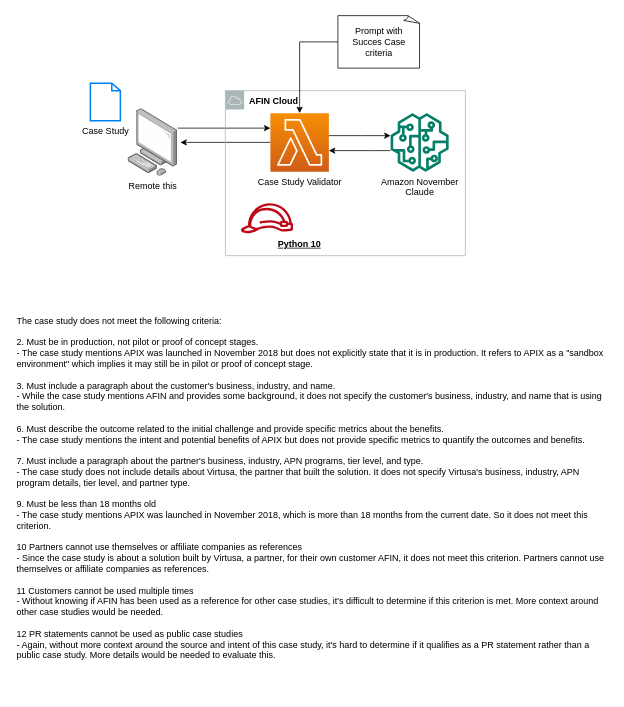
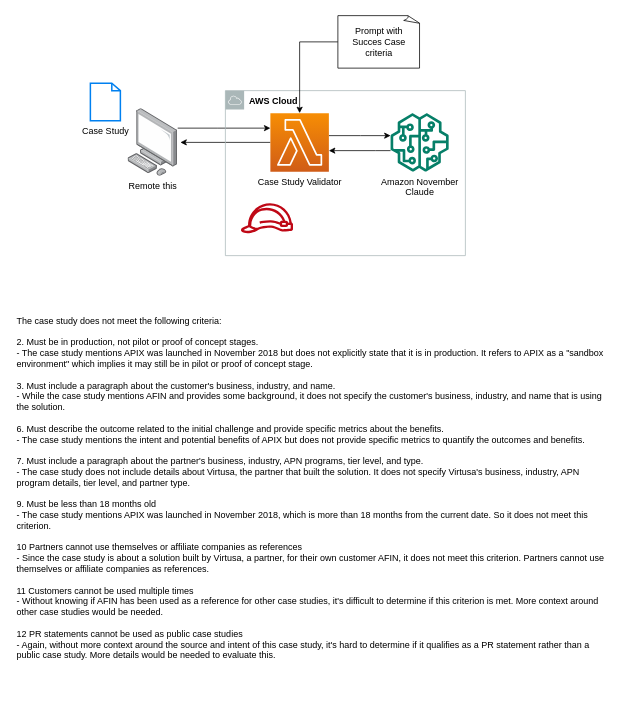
  <mxCell id="0" />
  <mxCell id="1" parent="0" />
  <mxCell id="2" value="" style="edgeStyle=orthogonalEdgeStyle;rounded=0;orthogonalLoop=1;jettySize=auto;html=1;" edge="1" parent="1" source="4" target="6"><mxGeometry relative="1" as="geometry"><Array as="points"><mxPoint x="480" y="180" /><mxPoint x="480" y="180" /></Array></mxGeometry></mxCell>
  <mxCell id="3" style="edgeStyle=orthogonalEdgeStyle;rounded=0;orthogonalLoop=1;jettySize=auto;html=1;" edge="1" parent="1" source="4"><mxGeometry relative="1" as="geometry"><mxPoint x="240" y="189" as="targetPoint" /></mxGeometry></mxCell>
  <mxCell id="4" value="Case Study Validator" style="sketch=0;points=[[0,0,0],[0.25,0,0],[0.5,0,0],[0.75,0,0],[1,0,0],[0,1,0],[0.25,1,0],[0.5,1,0],[0.75,1,0],[1,1,0],[0,0.25,0],[0,0.5,0],[0,0.75,0],[1,0.25,0],[1,0.5,0],[1,0.75,0]];outlineConnect=0;fontColor=#000000;gradientColor=#F78E04;gradientDirection=north;fillColor=#D05C17;strokeColor=#ffffff;dashed=0;verticalLabelPosition=bottom;verticalAlign=top;align=center;html=1;fontSize=12;fontStyle=0;aspect=fixed;shape=mxgraph.aws4.resourceIcon;resIcon=mxgraph.aws4.lambda;" vertex="1" parent="1"><mxGeometry x="360" y="150" width="78" height="78" as="geometry" /></mxCell>
  <mxCell id="5" value="" style="edgeStyle=orthogonalEdgeStyle;rounded=0;orthogonalLoop=1;jettySize=auto;html=1;" edge="1" parent="1" source="6" target="4"><mxGeometry relative="1" as="geometry"><Array as="points"><mxPoint x="500" y="200" /><mxPoint x="500" y="200" /></Array></mxGeometry></mxCell>
  <mxCell id="6" value="Amazon November&lt;br&gt;Claude" style="sketch=0;outlineConnect=0;fontColor=#000000;gradientColor=none;fillColor=#067F68;strokeColor=none;dashed=0;verticalLabelPosition=bottom;verticalAlign=top;align=center;html=1;fontSize=12;fontStyle=0;aspect=fixed;pointerEvents=1;shape=mxgraph.aws4.sagemaker_model;" vertex="1" parent="1"><mxGeometry x="520" y="150" width="78" height="78" as="geometry" /></mxCell>
  <mxCell id="7" value="" style="sketch=0;outlineConnect=0;fontColor=#232F3E;gradientColor=none;fillColor=#BF0816;strokeColor=none;dashed=0;verticalLabelPosition=bottom;verticalAlign=top;align=center;html=1;fontSize=12;fontStyle=0;aspect=fixed;pointerEvents=1;shape=mxgraph.aws4.role;" vertex="1" parent="1"><mxGeometry x="320" y="270" width="70.9" height="40" as="geometry" /></mxCell>
  <mxCell id="8" value="" style="shape=image;imageAspect=0;aspect=fixed;verticalLabelPosition=bottom;verticalAlign=top;image=https://blog.langchain.dev/content/images/size/w100/2023/01/parroticon.png;" vertex="1" parent="1"><mxGeometry x="415" y="270" width="40" height="40" as="geometry" /></mxCell>
  <mxCell id="9" style="edgeStyle=orthogonalEdgeStyle;rounded=0;orthogonalLoop=1;jettySize=auto;html=1;" edge="1" parent="1" source="10" target="4"><mxGeometry relative="1" as="geometry"><Array as="points"><mxPoint x="290" y="170" /><mxPoint x="290" y="170" /></Array></mxGeometry></mxCell>
  <mxCell id="10" value="Remote this" style="image;points=[];aspect=fixed;html=1;align=center;shadow=0;dashed=0;image=img/lib/allied_telesis/computer_and_terminals/Personal_Computer.svg;" vertex="1" parent="1"><mxGeometry x="170" y="144" width="66.41" height="90" as="geometry" /></mxCell>
- <mxCell id="11" value="AFIN Cloud" style="sketch=0;outlineConnect=0;gradientColor=none;html=1;whiteSpace=wrap;fontSize=12;fontStyle=1;shape=mxgraph.aws4.group;grIcon=mxgraph.aws4.group_aws_cloud;strokeColor=#AAB7B8;fillColor=none;verticalAlign=top;align=left;spacingLeft=30;fontColor=#000000;dashed=0;" vertex="1" parent="1"><mxGeometry x="300" y="120" width="320" height="220" as="geometry" /></mxCell>
+ <mxCell id="11" value="AWS Cloud" style="sketch=0;outlineConnect=0;gradientColor=none;html=1;whiteSpace=wrap;fontSize=12;fontStyle=1;shape=mxgraph.aws4.group;grIcon=mxgraph.aws4.group_aws_cloud;strokeColor=#AAB7B8;fillColor=none;verticalAlign=top;align=left;spacingLeft=30;fontColor=#000000;dashed=0;" vertex="1" parent="1"><mxGeometry x="300" y="120" width="320" height="220" as="geometry" /></mxCell>
  <mxCell id="12" value="Case Study" style="html=1;verticalLabelPosition=bottom;align=center;labelBackgroundColor=none;verticalAlign=top;strokeWidth=2;strokeColor=#0080F0;shadow=0;dashed=0;shape=mxgraph.ios7.icons.document;" vertex="1" parent="1"><mxGeometry x="120" y="110" width="40" height="50" as="geometry" /></mxCell>
  <mxCell id="13" style="edgeStyle=orthogonalEdgeStyle;rounded=0;orthogonalLoop=1;jettySize=auto;html=1;" edge="1" parent="1" source="14" target="4"><mxGeometry relative="1" as="geometry"><mxPoint x="410" y="90" as="targetPoint" /></mxGeometry></mxCell>
  <mxCell id="14" value="Prompt with &lt;br&gt;Succes Case &lt;br&gt;criteria" style="whiteSpace=wrap;html=1;shape=mxgraph.basic.document" vertex="1" parent="1"><mxGeometry x="450" y="20" width="110" height="70" as="geometry" /></mxCell>
- <mxCell id="15" value="Python 10" style="text;strokeColor=none;align=center;fillColor=none;html=1;verticalAlign=middle;whiteSpace=wrap;rounded=0;fontStyle=5" vertex="1" parent="1"><mxGeometry x="369" y="310" width="60" height="30" as="geometry" /></mxCell>
  <mxCell id="16" value="&lt;div&gt;The case study does not meet the following criteria:&lt;/div&gt;&lt;div&gt;&lt;br&gt;&lt;/div&gt;&lt;div&gt;2. Must be in production, not pilot or proof of concept stages.&lt;/div&gt;&lt;div&gt;- The case study mentions APIX was launched in November 2018 but does not explicitly state that it is in production. It refers to APIX as a &quot;sandbox environment&quot; which implies it may still be in pilot or proof of concept stage.&lt;/div&gt;&lt;div&gt;&lt;br&gt;&lt;/div&gt;&lt;div&gt;3. Must include a paragraph about the customer's business, industry, and name.&amp;nbsp;&lt;/div&gt;&lt;div&gt;- While the case study mentions AFIN and provides some background, it does not specify the customer's business, industry, and name that is using the solution.&lt;/div&gt;&lt;div&gt;&lt;br&gt;&lt;/div&gt;&lt;div&gt;6. Must describe the outcome related to the initial challenge and provide specific metrics about the benefits.&lt;/div&gt;&lt;div&gt;- The case study mentions the intent and potential benefits of APIX but does not provide specific metrics to quantify the outcomes and benefits.&lt;/div&gt;&lt;div&gt;&lt;br&gt;&lt;/div&gt;&lt;div&gt;7. Must include a paragraph about the partner's business, industry, APN programs, tier level, and type.&lt;/div&gt;&lt;div&gt;- The case study does not include details about Virtusa, the partner that built the solution. It does not specify Virtusa's business, industry, APN program details, tier level, and partner type.&lt;/div&gt;&lt;div&gt;&lt;br&gt;&lt;/div&gt;&lt;div&gt;9. Must be less than 18 months old&lt;/div&gt;&lt;div&gt;- The case study mentions APIX was launched in November 2018, which is more than 18 months from the current date. So it does not meet this criterion.&lt;/div&gt;&lt;div&gt;&lt;br&gt;&lt;/div&gt;&lt;div&gt;10 Partners cannot use themselves or affiliate companies as references&lt;/div&gt;&lt;div&gt;- Since the case study is about a solution built by Virtusa, a partner, for their own customer AFIN, it does not meet this criterion. Partners cannot use themselves or affiliate companies as references.&lt;/div&gt;&lt;div&gt;&lt;br&gt;&lt;/div&gt;&lt;div&gt;11 Customers cannot be used multiple times&amp;nbsp;&lt;/div&gt;&lt;div&gt;- Without knowing if AFIN has been used as a reference for other case studies, it's difficult to determine if this criterion is met. More context around other case studies would be needed.&lt;/div&gt;&lt;div&gt;&lt;br&gt;&lt;/div&gt;&lt;div&gt;12 PR statements cannot be used as public case studies&lt;/div&gt;&lt;div&gt;- Again, without more context around the source and intent of this case study, it's hard to determine if it qualifies as a PR statement rather than a public case study. More details would be needed to evaluate this.&lt;/div&gt;" style="text;strokeColor=none;align=left;fillColor=none;html=1;verticalAlign=middle;whiteSpace=wrap;rounded=0;" vertex="1" parent="1"><mxGeometry x="20" y="380" width="790" height="540" as="geometry" /></mxCell>
